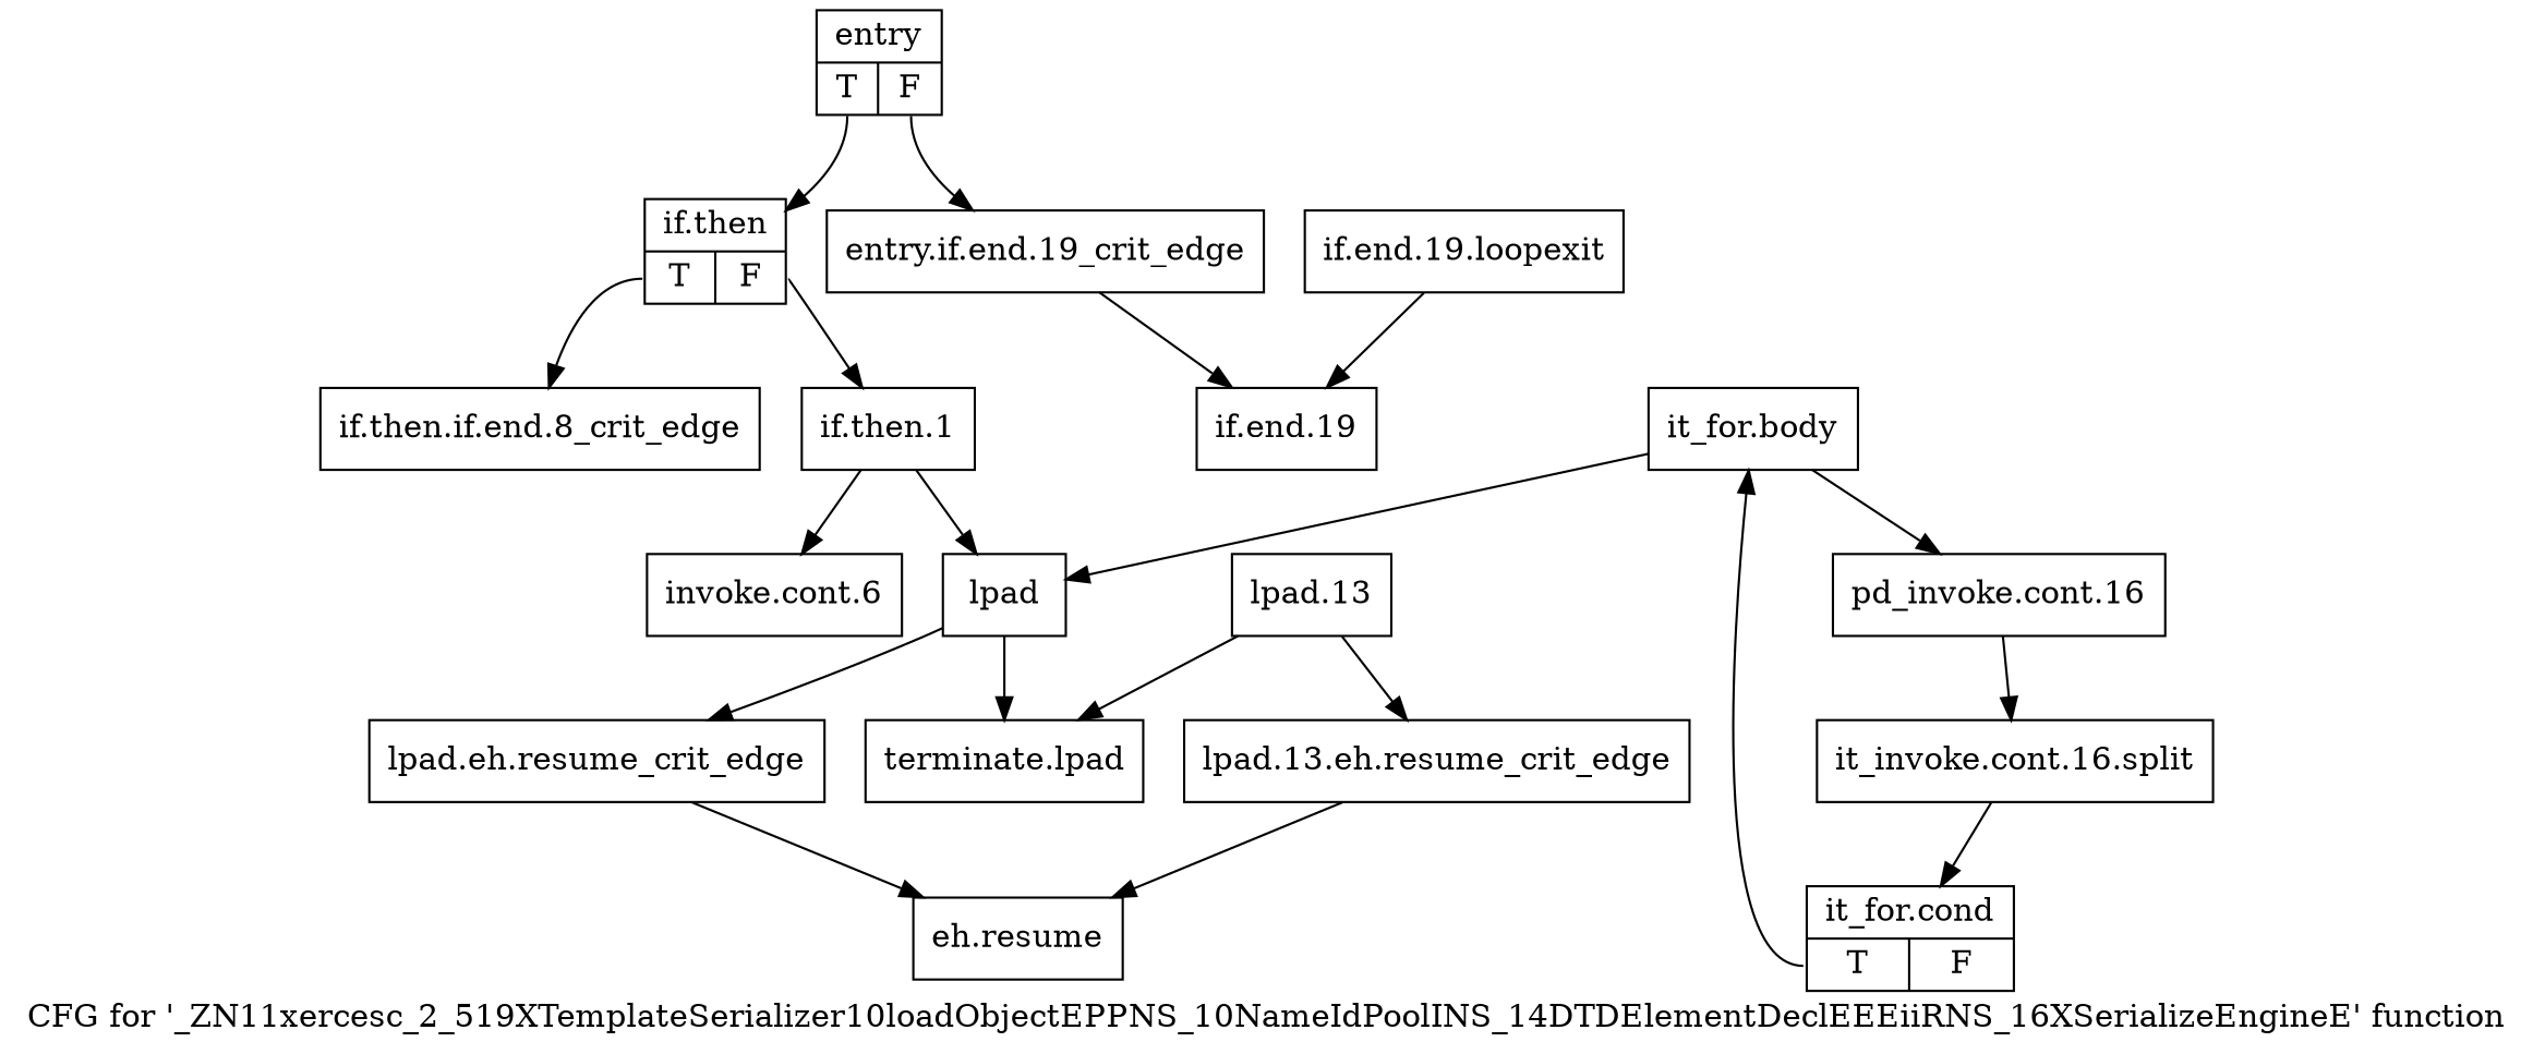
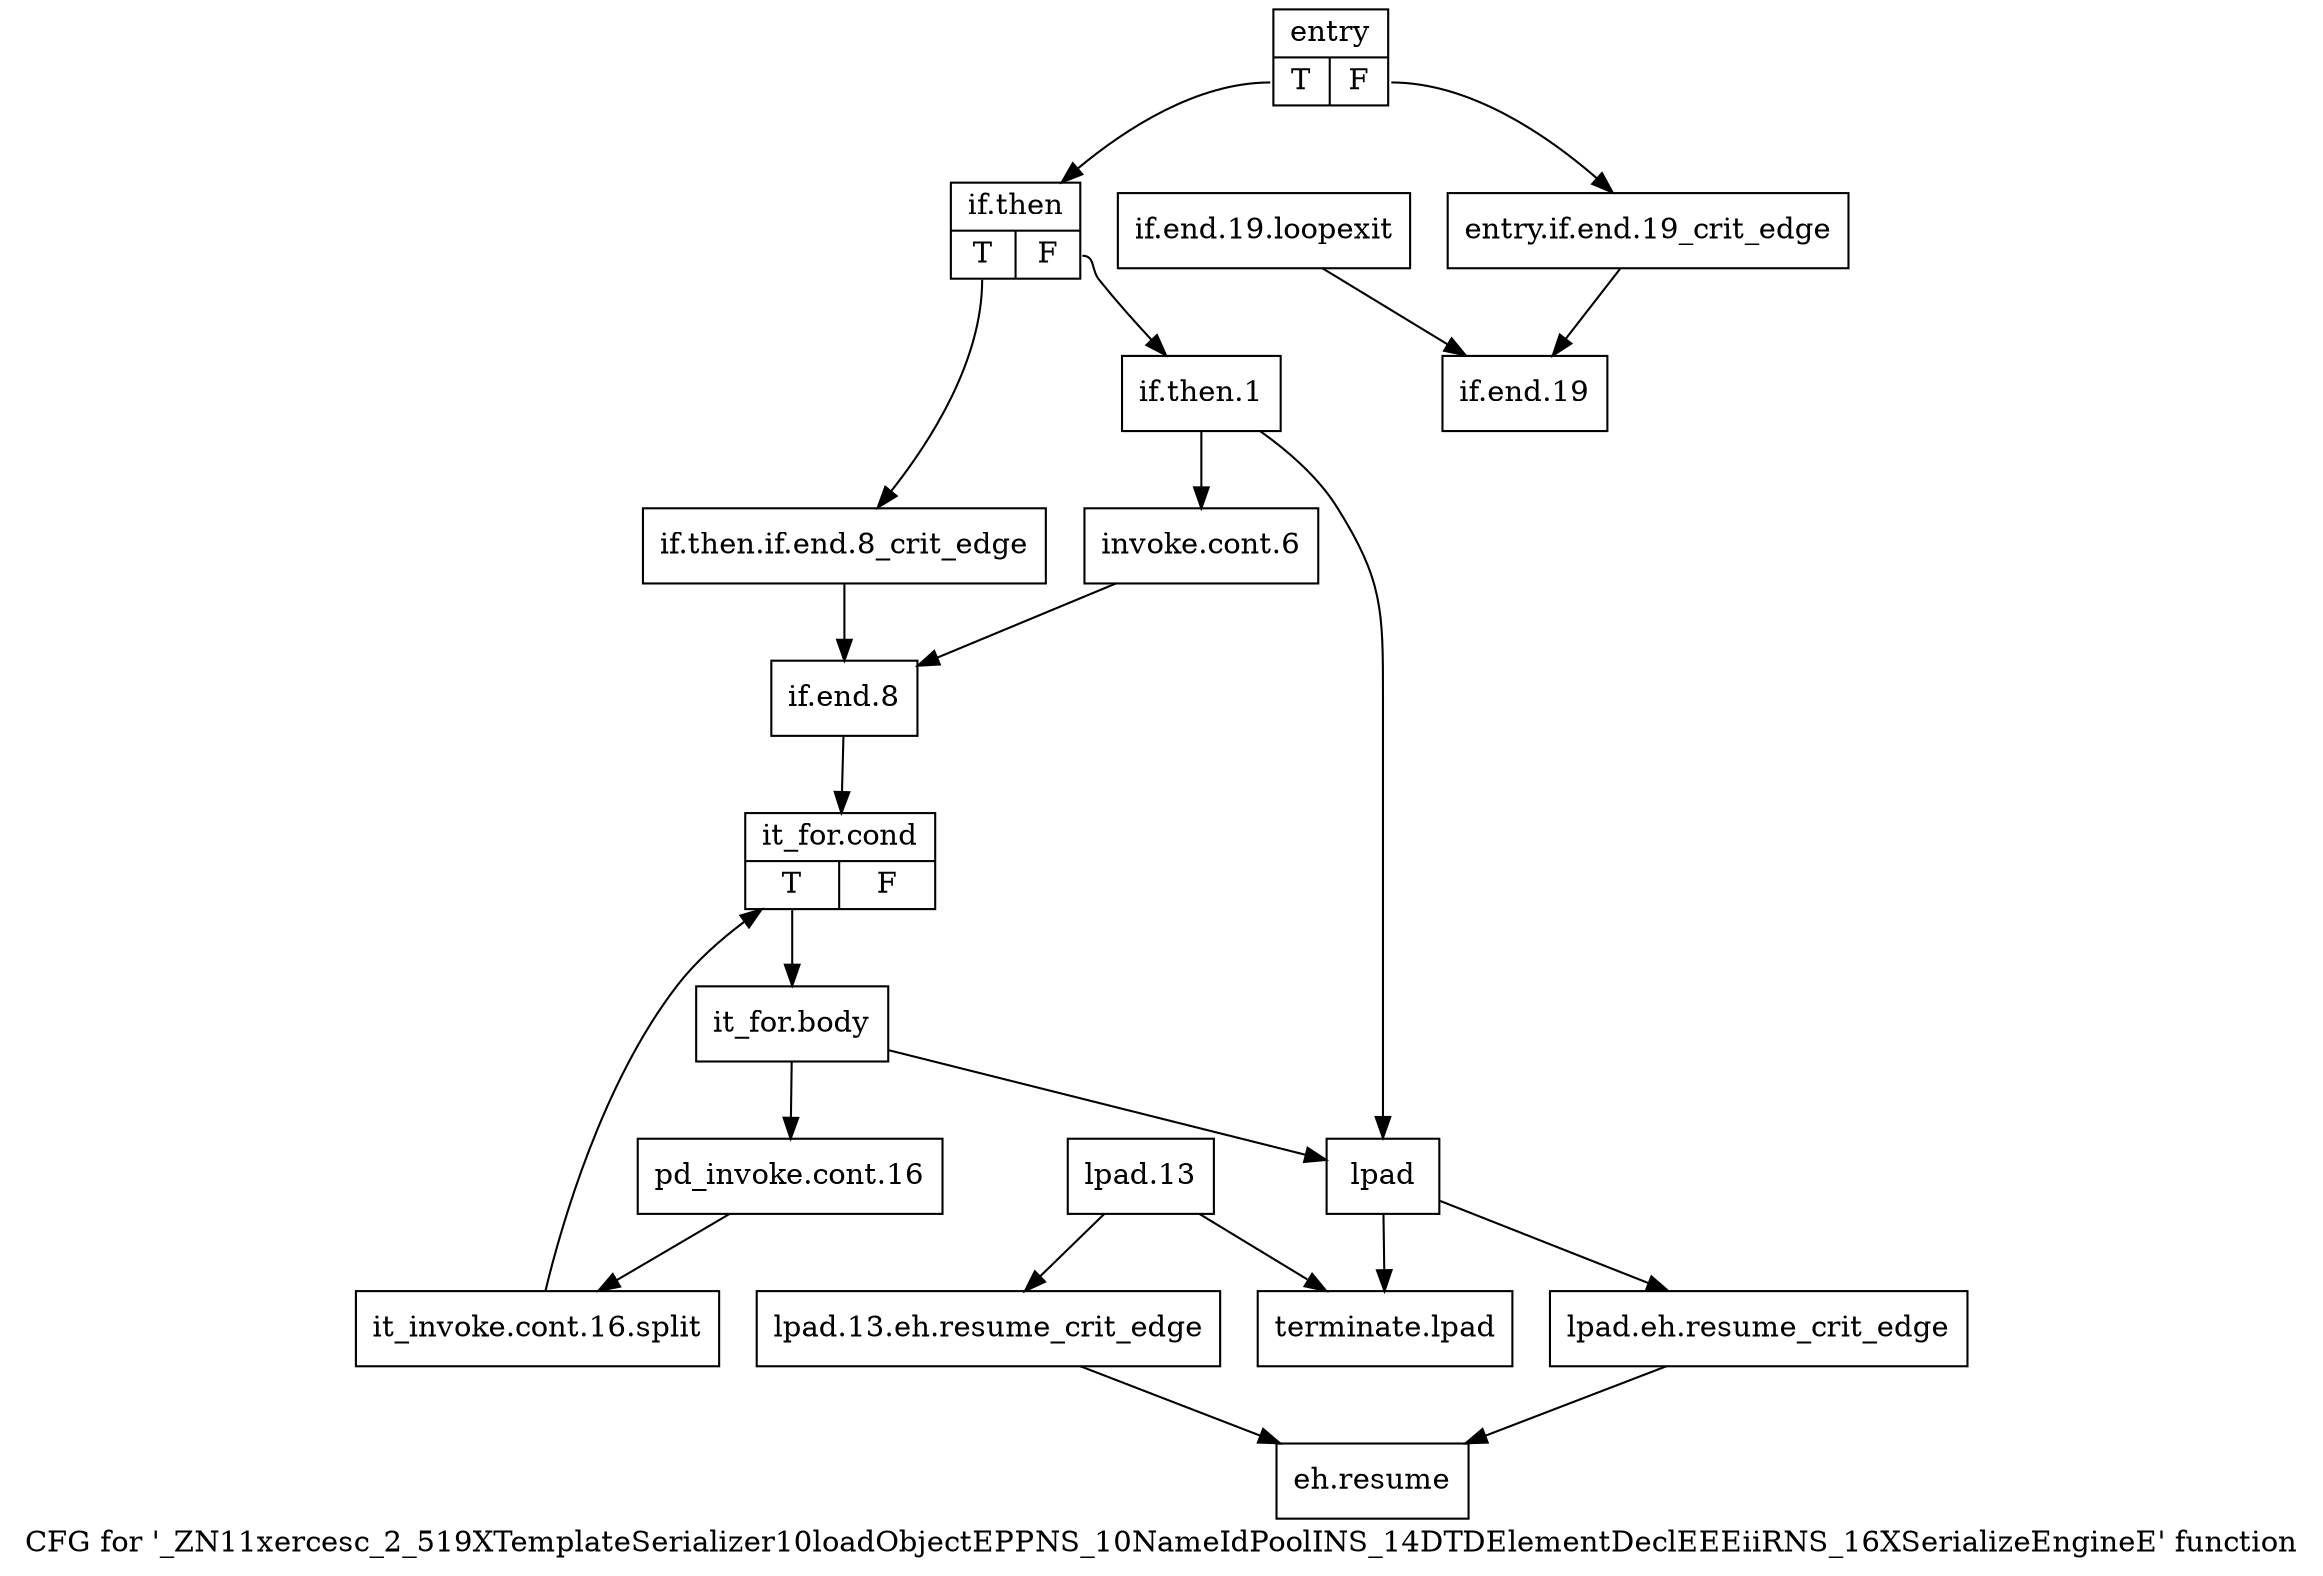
  digraph {
    label="CFG for '_ZN11xercesc_2_519XTemplateSerializer10loadObjectEPPNS_10NameIdPoolINS_14DTDElementDeclEEEiiRNS_16XSerializeEngineE' function"
    node [shape=record]
    n1 [label="{entry|{<s0>T|<s1>F}}"]
    n2 [label="{if.then|{<s0>T|<s1>F}}"]
    n3 [label="{entry.if.end.19_crit_edge}"]
    n4 [label="{if.then.if.end.8_crit_edge}"]
    n5 [label="{if.then.1}"]
    n6 [label="{if.end.19}"]
+   n7 [label="{if.end.8}"]
    n8 [label="{invoke.cont.6}"]
    n9 [label="{lpad}"]
    n10 [label="{it_for.cond|{<s0>T|<s1>F}}"]
    n11 [label="{lpad.eh.resume_crit_edge}"]
    n12 [label="{terminate.lpad}"]
    n13 [label="{it_for.body}"]
    n14 [label="{eh.resume}"]
    n15 [label="{pd_invoke.cont.16}"]
    n16 [label="{if.end.19.loopexit}"]
    n17 [label="{it_invoke.cont.16.split}"]
    n18 [label="{lpad.13}"]
    n19 [label="{lpad.13.eh.resume_crit_edge}"]
    n1 -> n2 [tailport=s0]
    n1 -> n3 [tailport=s1]
    n2 -> n4 [tailport=s0]
    n2 -> n5 [tailport=s1]
    n3 -> n6
+   n4 -> n7
    n5 -> n8
    n5 -> n9
+   n7 -> n10
+   n8 -> n7
    n9 -> n11
    n9 -> n12
    n10 -> n13 [tailport=s0]
    n11 -> n14
    n13 -> n9
    n13 -> n15
    n15 -> n17
    n16 -> n6
    n17 -> n10
    n18 -> n12
    n18 -> n19
    n19 -> n14
  }
